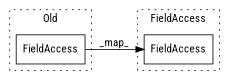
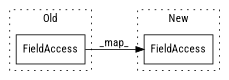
  digraph {
    rankdir=LR
    fontname="Roboto Condensed"
    node [a=22 l=19 shape=box fontname="Roboto Condensed"]
    n1 [label=FieldAccess s=1460]
    n2 [label=FieldAccess s=1369]
    subgraph cluster_1 {
-     label=FieldAccess
+     label=New
      style=dotted
      n1
    }
    subgraph cluster_2 {
      label=Old
      style=dotted
      n2
    }
    n2 -> n1 [label=_map_ fontname="Roboto Condensed"]
  }
